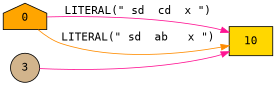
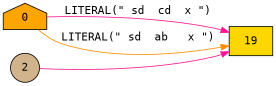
  digraph {
    fontname="DejaVu Sans Mono"
    rankdir=LR
    node [fontname="DejaVu Sans Mono" style=filled]
    edge [color=deeppink fontname="DejaVu Sans Mono"]
    n1 [fillcolor=orange label=0 shape=house]
-   n2 [fillcolor=gold label=10 shape=box]
-   n3 [fillcolor=tan label=3 shape=circle]
+   n2 [fillcolor=gold label=19 shape=box]
+   n3 [fillcolor=tan label=2 shape=circle]
    n1 -> n2 [label="LITERAL(\" sd  cd  x \")"]
    n1 -> n2 [color=darkorange label="LITERAL(\" sd  ab   x \")"]
    n3 -> n2
  }
